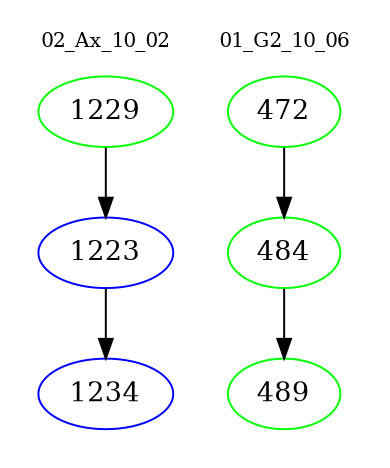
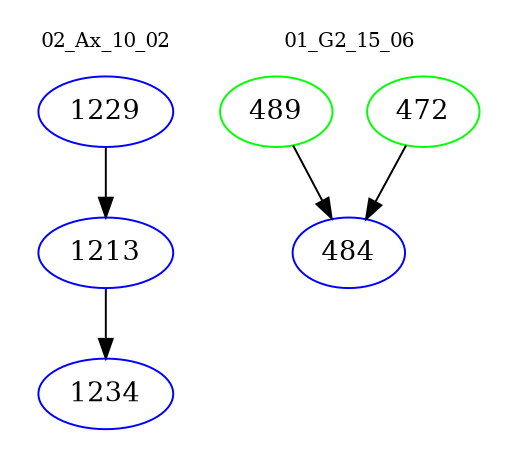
  digraph {
    node [color=green]
    edge [color=black]
-   n1 [label=1229]
-   n2 [color=blue label=1223]
+   n1 [color=blue label=1229]
+   n2 [color=blue label=1213]
    n3 [color=blue label=1234]
    n4 [label=472]
-   n5 [label=484]
+   n5 [color=blue label=484]
    n6 [label=489]
    subgraph cluster_1 {
      color=white
      fontsize=10
      label="02_Ax_10_02"
      n1
      n2
      n3
    }
    subgraph cluster_2 {
      color=white
      fontsize=10
-     label="01_G2_10_06"
+     label="01_G2_15_06"
      n4
      n5
      n6
    }
    n1 -> n2
    n2 -> n3
    n4 -> n5
-   n5 -> n6
+   n6 -> n5
  }
